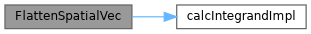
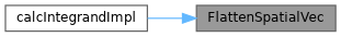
  digraph {
    rankdir=RL
    node [fontname=Helvetica fontsize=10 shape=box style=filled]
    n1 [color=gray40 fillcolor=grey60 fontcolor=black height=0.2 label=FlattenSpatialVec width=0.4]
    n2 [color=grey40 fillcolor=white height=0.2 label=calcIntegrandImpl width=0.4]
-   n2 -> n1 [color=steelblue1 dir=back fontname=Helvetica fontsize=10 labelfontname=Helvetica labelfontsize=10 style=solid]
+   n1 -> n2 [color=steelblue1 dir=back fontname=Helvetica fontsize=10 labelfontname=Helvetica labelfontsize=10 style=solid]
  }
